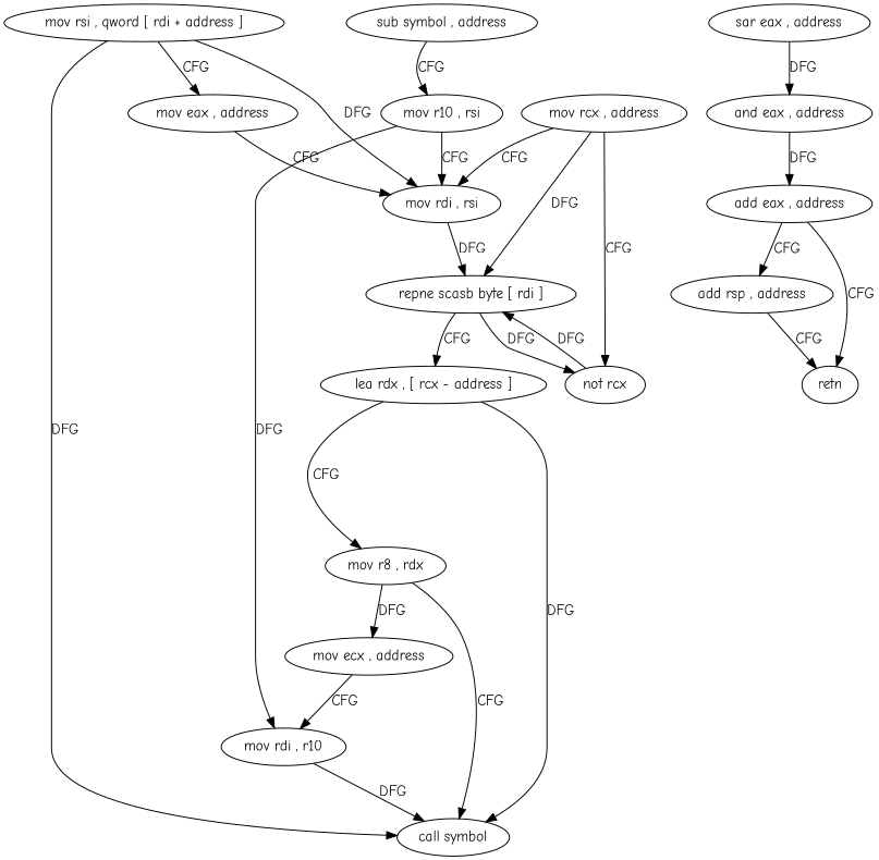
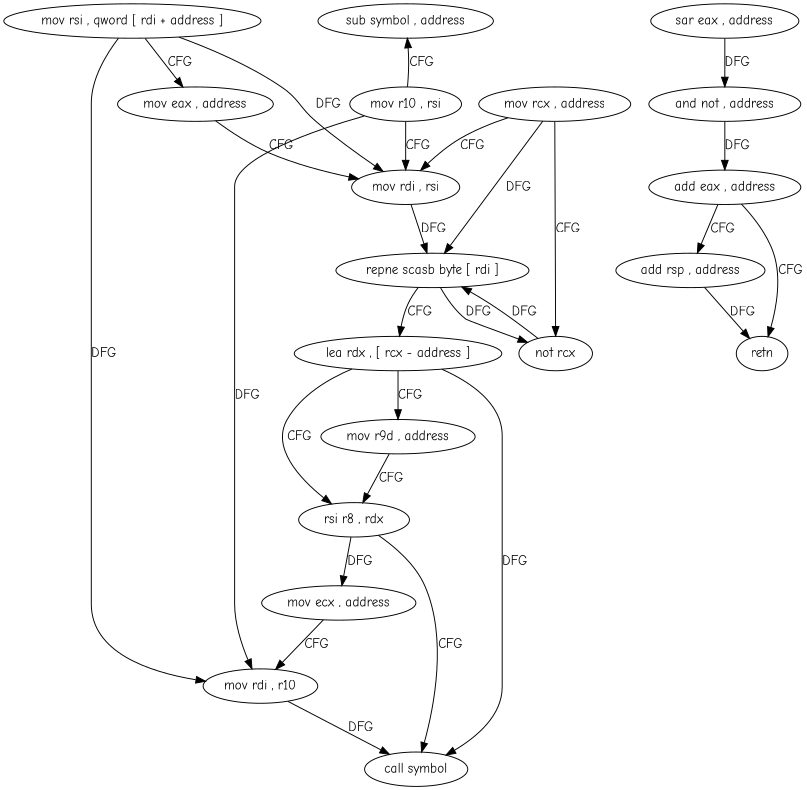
  digraph {
    fontname="Comic Neue"
    node [fontname="Comic Neue"]
    edge [fontname="Comic Neue"]
    n1 [label="sub symbol , address"]
    n2 [label="mov r10 , rsi"]
    n3 [label="mov rdi , r10"]
    n4 [label="mov rdi , rsi"]
    n5 [label="mov rsi , qword [ rdi + address ]"]
    n6 [label="mov eax , address"]
    n7 [label="call symbol"]
    n8 [label="repne scasb byte [ rdi ]"]
    n9 [label="mov rcx , address"]
    n10 [label="not rcx"]
    n11 [label="lea rdx , [ rcx - address ]"]
-   n13 [label="mov r8 , rdx"]
+   n12 [label="mov r9d , address"]
+   n13 [label="rsi r8 , rdx"]
    n14 [label="mov ecx , address"]
    n15 [label="sar eax , address"]
-   n16 [label="and eax , address"]
+   n16 [label="and not , address"]
    n17 [label="add eax , address"]
    n18 [label="add rsp , address"]
    n19 [label=retn]
-   n1 -> n2 [label=CFG]
+   n2 -> n1 [label=CFG]
    n2 -> n3 [label=DFG]
    n2 -> n4 [label=CFG]
    n3 -> n7 [label=DFG]
    n4 -> n8 [label=DFG]
    n5 -> n4 [label=DFG]
    n5 -> n6 [label=CFG]
-   n5 -> n7 [label=DFG]
+   n5 -> n3 [label=DFG]
    n6 -> n4 [label=CFG]
    n8 -> n10 [label=DFG]
    n8 -> n11 [label=CFG]
    n9 -> n4 [label=CFG]
    n9 -> n8 [label=DFG]
    n9 -> n10 [label=CFG]
    n10 -> n8 [label=DFG]
    n11 -> n7 [label=DFG]
+   n11 -> n12 [label=CFG]
    n11 -> n13 [label=CFG]
+   n12 -> n13 [label=CFG]
    n13 -> n7 [label=CFG]
    n13 -> n14 [label=DFG]
    n14 -> n3 [label=CFG]
    n15 -> n16 [label=DFG]
    n16 -> n17 [label=DFG]
    n17 -> n18 [label=CFG]
    n17 -> n19 [label=CFG]
-   n18 -> n19 [label=CFG]
+   n18 -> n19 [label=DFG]
  }
